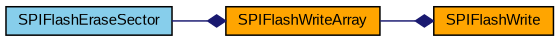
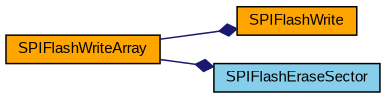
  digraph {
    fontname="Liberation Sans"
    rankdir=LR
    node [color=black fillcolor=orange fontname="Liberation Sans" fontsize=10 shape=record style=filled]
    edge [arrowhead=diamond color=midnightblue fontname="Liberation Sans" fontsize=10 labelfontname=Helvetica labelfontsize=10 style=solid]
    n1 [fontcolor=black height=0.2 label=SPIFlashWriteArray width=0.4]
    n2 [height=0.2 label=SPIFlashWrite width=0.4]
    n3 [fillcolor=skyblue height=0.2 label=SPIFlashEraseSector width=0.4]
    n1 -> n2
-   n3 -> n1
+   n1 -> n3
  }
